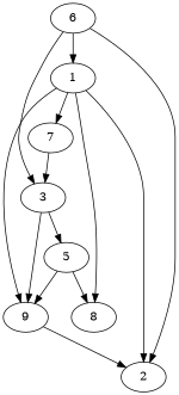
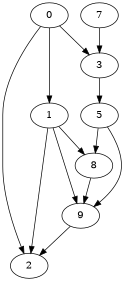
  digraph {
    node [Weight=82]
    edge [Weight=8]
-   0 [Weight=206 label=6]
+   0 [Weight=206]
    1
    3
    2 [Weight=103]
    8 [Weight=144]
    9 [Weight=103]
    7 [Weight=62]
    5
    0 -> 1 [Weight=5]
    0 -> 3
    0 -> 2 [Weight=6]
    1 -> 2 [Weight=5]
    1 -> 8 [Weight=10]
    1 -> 9 [Weight=6]
-   1 -> 7 [Weight=7]
    3 -> 5 [Weight=7]
-   3 -> 9 [Weight=4]
+   8 -> 9 [Weight=4]
    9 -> 2
    7 -> 3 [Weight=7]
    5 -> 8
    5 -> 9 [Weight=10]
  }
